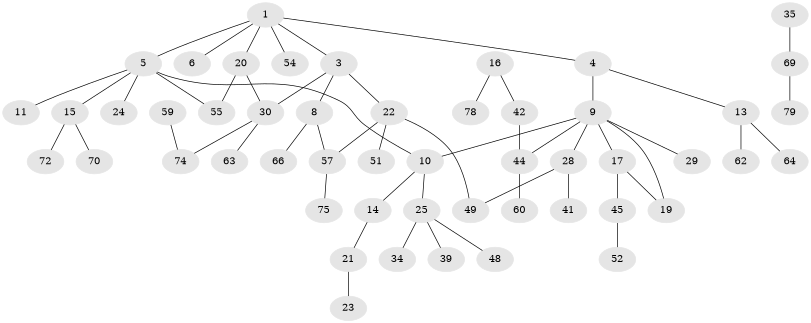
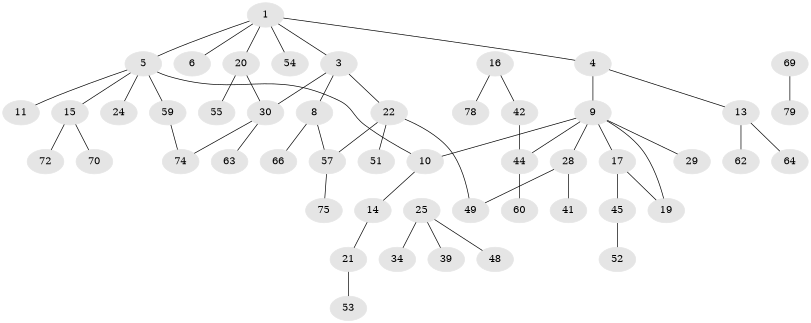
  graph {
    node [color=gray90 style=filled]
    1 [super="+2"]
    3 [super="+43"]
    4
    5 [super="+12"]
    6
    20 [super="+27"]
    54 [super="+61"]
    8
    22 [super="+37"]
    30 [super="+38"]
    9 [super="+40"]
    13 [super="+46"]
    10 [super="+58"]
    11
    15 [super="+31"]
    24
    59 [super="+73"]
    55
    57 [super="+68"]
    66
    49 [super="+67"]
    51
    63
    74
    17 [super="+18"]
    28 [super="+36"]
    29 [super="+65"]
    44 [super="+50"]
    19
    62
    64
    14
    25 [super="+26"]
    70 [super="+71"]
    72
    16 [super="+32"]
    42
    78
    75
    45
    41
-   35 [super="+47"]
    69
    60
    21 [super="+77"]
    34
    39 [super="+56"]
    48 [super="+76"]
-   23
+   23 [label=53]
    52 [super="+53"]
    79
    1 -- 3
    1 -- 4
    1 -- 5
    1 -- 6
    1 -- 20
    1 -- 54
    3 -- 8
    3 -- 22
    3 -- 30
    4 -- 9
    4 -- 13
    5 -- 10
    5 -- 11
    5 -- 15
    5 -- 24
-   5 -- 55
+   5 -- 59
    20 -- 30
    20 -- 55
    8 -- 57
    8 -- 66
    22 -- 57
    22 -- 49
    22 -- 51
    30 -- 63
    30 -- 74
    9 -- 10
    9 -- 17
    9 -- 28
    9 -- 29
    9 -- 44
    9 -- 19
    13 -- 62
    13 -- 64
    10 -- 14
-   10 -- 25
    15 -- 70
    15 -- 72
    59 -- 74
    57 -- 75
    17 -- 19
    17 -- 45
    28 -- 49
    28 -- 41
    44 -- 60
    14 -- 21
    25 -- 34
    25 -- 39
    25 -- 48
    16 -- 42
    16 -- 78
    42 -- 44
    45 -- 52
-   35 -- 69
    69 -- 79
    21 -- 23
  }
